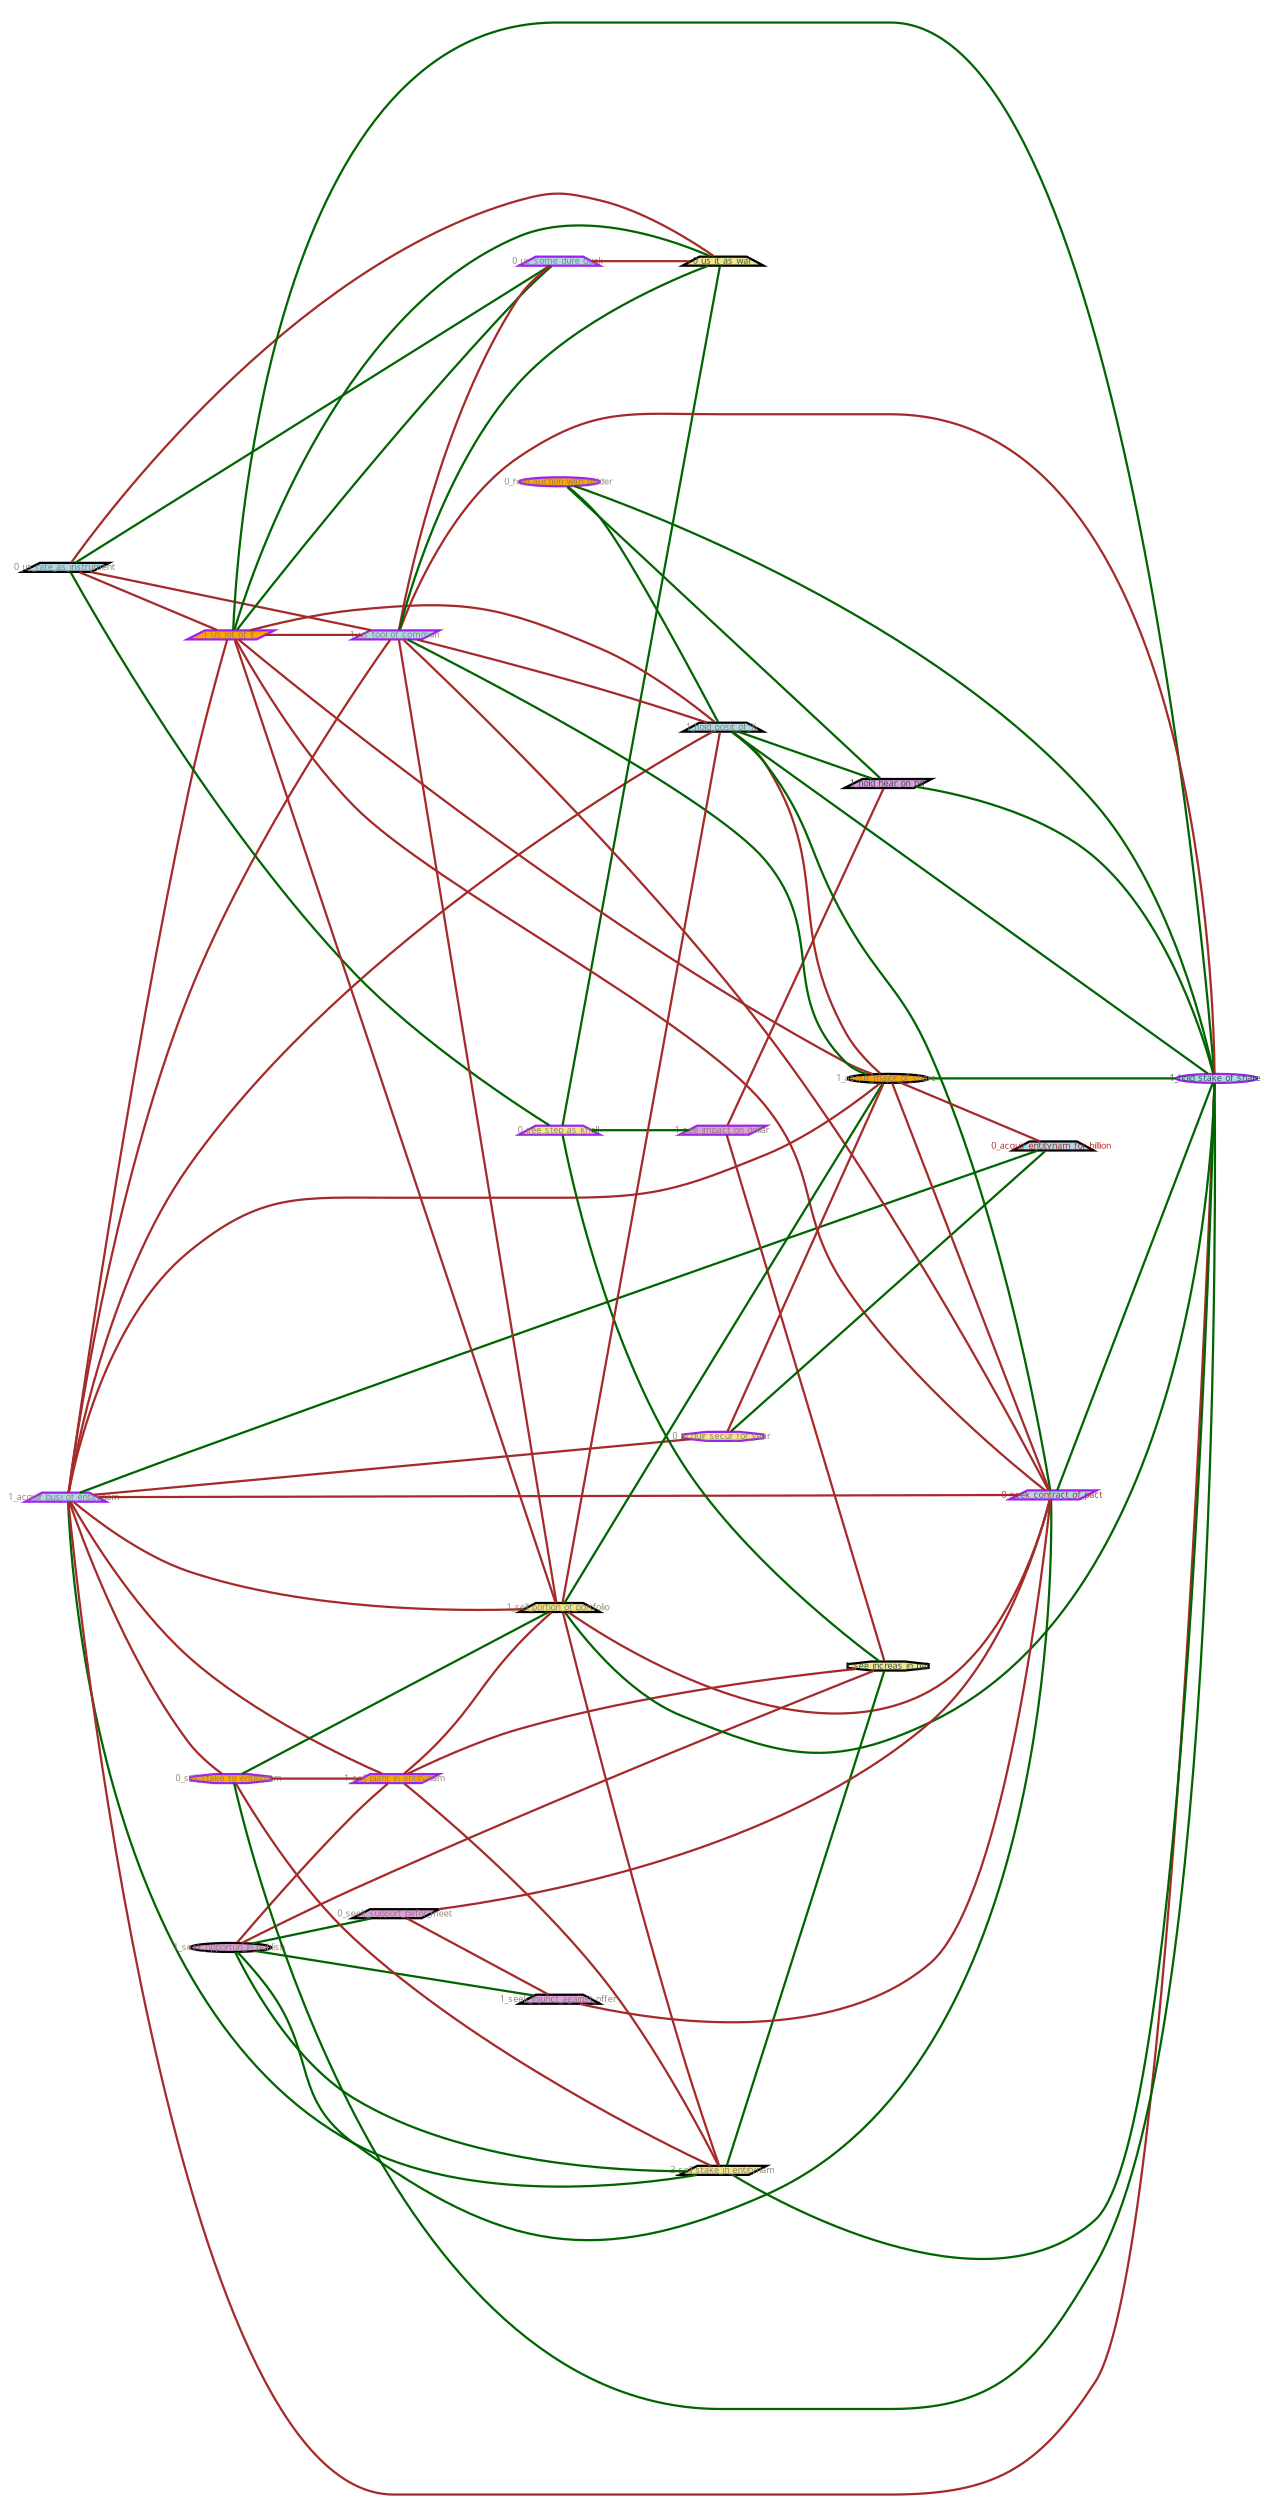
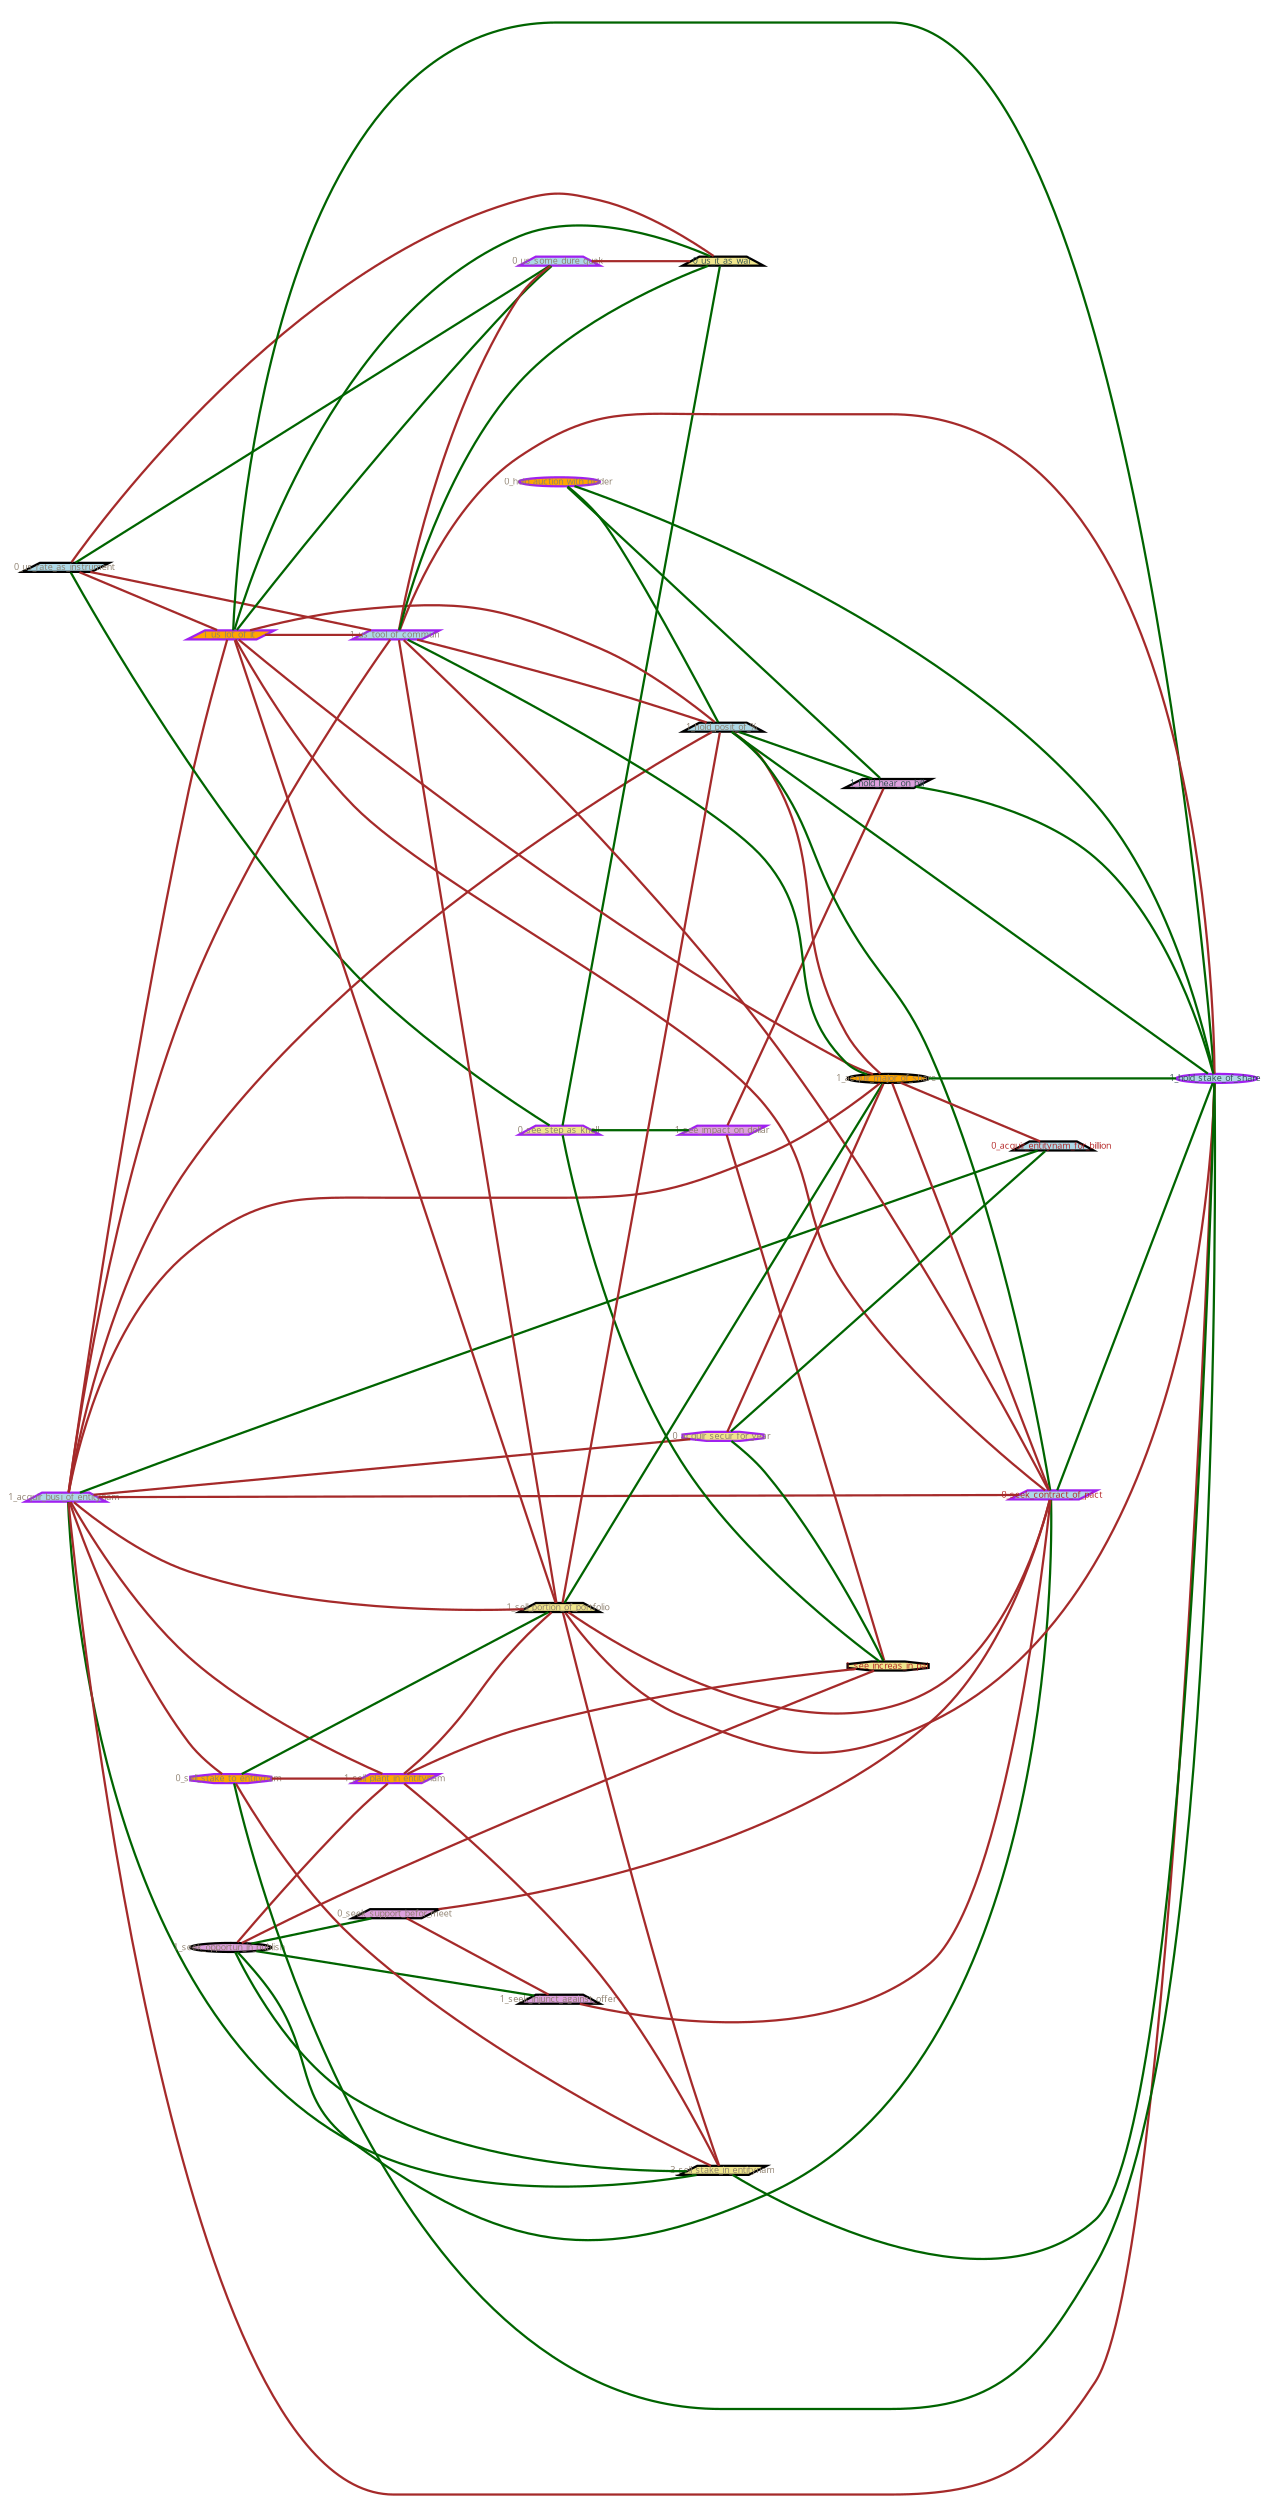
  graph {
    fontname="Open Sans"
    rankdir=LR
    node [color=purple fillcolor=lightblue fixedsize=true fontcolor="#8b7d6b" fontname="Open Sans" fontsize=4 shape=parallelogram style=filled]
    edge [color=brown fontname="Open Sans" w=1]
    "1_acquir_busi_of_entitynam " [height=.06 shape=trapezium width=.5]
    "0_hold_auction_with_bidder " [fillcolor=orange height=.06 shape=ellipse width=.5]
    "0_us_rate_as_instrument " [color=black height=.06 width=.5]
    "0_see_step_as_knell " [fillcolor=khaki height=.06 shape=trapezium width=.5]
    "1_us_lot_of_it " [fillcolor=orange height=.06 width=.5]
    "1_seek_opportun_in_publish " [color=black fillcolor=plum height=.06 shape=ellipse width=.5]
    "1_see_impact_on_dollar " [fillcolor=plum height=.06 width=.5]
    "1_us_tool_of_commun " [height=.06 width=.5]
    "0_sell_stake_to_entitynam " [fillcolor=orange height=.06 shape=octagon width=.5]
    "1_sell_plant_in_entitynam " [fillcolor=orange height=.06 width=.5]
    "0_us_some_dure_quak " [height=.06 shape=trapezium width=.5]
    "1_sell_portion_of_portfolio " [color=black fillcolor=khaki height=.06 shape=trapezium width=.5]
    n13 [color=black fillcolor=khaki height=.06 label="3_sell_stake_in_entitynam" width=.5]
    "1_hold_posit_of_% " [color=black height=.06 shape=trapezium width=.5]
    "0_seek_support_befor_meet " [color=black fillcolor=plum height=.06 width=.5]
    "0_acquir_secur_for_year " [fillcolor=khaki height=.06 shape=octagon width=.5]
    "1_acquir_major_of_share " [color=black fillcolor=orange height=.06 shape=ellipse width=.5]
    "1_seek_injunct_against_offer " [color=black fillcolor=plum height=.06 shape=trapezium width=.5]
    "0_seek_contract_of_pact " [fontcolor="#b22222" height=.06 width=.5]
    "0_acquir_entitynam_for_billion " [color=black fontcolor="#b22222" height=.06 shape=trapezium width=.5]
    "1_hold_stake_of_share " [fontcolor="#2f4f4f" height=.06 shape=ellipse width=.5]
    "1_hold_hear_on_bill " [color=black fillcolor=plum fontcolor="#2f4f4f" height=.06 width=.5]
    "0_us_it_as_wai " [color=black fillcolor=khaki fontcolor="#2f4f4f" height=.06 shape=trapezium width=.5]
-   "1_see_increas_in_pai " [color=black fillcolor=khaki fontcolor="#2f4f4f" height=.06 shape=octagon width=.5]
+   "1_see_increas_in_pai " [color=black fillcolor=khaki fontcolor="#b22222" height=.06 shape=octagon width=.5]
    subgraph sub_1 {
      "1_acquir_busi_of_entitynam "
      "0_hold_auction_with_bidder "
      "0_us_rate_as_instrument "
      "0_see_step_as_knell "
      "1_us_lot_of_it "
      "1_seek_opportun_in_publish "
      "1_see_impact_on_dollar "
      "1_us_tool_of_commun "
      "0_sell_stake_to_entitynam "
      "1_sell_plant_in_entitynam "
      "0_us_some_dure_quak "
      "1_sell_portion_of_portfolio "
      n13
      "1_hold_posit_of_% "
      "0_seek_support_befor_meet "
      "0_acquir_secur_for_year "
      "1_acquir_major_of_share "
      "1_seek_injunct_against_offer "
    }
    subgraph sub_2 {
      "0_seek_contract_of_pact "
      "0_acquir_entitynam_for_billion "
    }
    "1_acquir_busi_of_entitynam " -- "1_us_lot_of_it "
    "1_acquir_busi_of_entitynam " -- "1_us_tool_of_commun "
    "1_acquir_busi_of_entitynam " -- "0_sell_stake_to_entitynam "
    "1_acquir_busi_of_entitynam " -- "1_sell_plant_in_entitynam "
    "1_acquir_busi_of_entitynam " -- "1_sell_portion_of_portfolio "
    "1_acquir_busi_of_entitynam " -- n13 [color=darkgreen]
    "1_acquir_busi_of_entitynam " -- "1_hold_posit_of_% "
    "1_acquir_busi_of_entitynam " -- "0_acquir_secur_for_year "
    "1_acquir_busi_of_entitynam " -- "1_acquir_major_of_share " [w=2]
    "1_acquir_busi_of_entitynam " -- "0_seek_contract_of_pact "
    "1_acquir_busi_of_entitynam " -- "0_acquir_entitynam_for_billion " [color=darkgreen]
    "1_acquir_busi_of_entitynam " -- "1_hold_stake_of_share "
    "0_hold_auction_with_bidder " -- "1_hold_posit_of_% " [color=darkgreen]
    "0_hold_auction_with_bidder " -- "1_hold_stake_of_share " [color=darkgreen]
    "0_hold_auction_with_bidder " -- "1_hold_hear_on_bill " [color=darkgreen]
    "0_us_rate_as_instrument " -- "0_see_step_as_knell " [color=darkgreen]
    "0_us_rate_as_instrument " -- "1_us_lot_of_it "
    "0_us_rate_as_instrument " -- "1_us_tool_of_commun "
    "0_us_rate_as_instrument " -- "0_us_some_dure_quak " [color=darkgreen]
    "0_us_rate_as_instrument " -- "0_us_it_as_wai " [w=2]
    "0_see_step_as_knell " -- "1_see_impact_on_dollar " [color=darkgreen]
    "0_see_step_as_knell " -- "0_us_it_as_wai " [color=darkgreen]
    "0_see_step_as_knell " -- "1_see_increas_in_pai " [color=darkgreen]
    "1_us_lot_of_it " -- "1_us_tool_of_commun " [w=2]
    "1_us_lot_of_it " -- "0_us_some_dure_quak " [color=darkgreen]
    "1_us_lot_of_it " -- "1_sell_portion_of_portfolio "
    "1_us_lot_of_it " -- "1_hold_posit_of_% "
    "1_us_lot_of_it " -- "1_acquir_major_of_share "
    "1_us_lot_of_it " -- "0_seek_contract_of_pact "
    "1_us_lot_of_it " -- "1_hold_stake_of_share " [color=darkgreen]
    "1_us_lot_of_it " -- "0_us_it_as_wai " [color=darkgreen]
    "1_seek_opportun_in_publish " -- "1_sell_plant_in_entitynam "
    "1_seek_opportun_in_publish " -- n13 [color=darkgreen]
    "1_seek_opportun_in_publish " -- "0_seek_support_befor_meet " [color=darkgreen]
    "1_seek_opportun_in_publish " -- "1_seek_injunct_against_offer " [color=darkgreen]
    "1_seek_opportun_in_publish " -- "0_seek_contract_of_pact " [color=darkgreen]
    "1_seek_opportun_in_publish " -- "1_see_increas_in_pai "
    "1_see_impact_on_dollar " -- "1_hold_hear_on_bill "
    "1_see_impact_on_dollar " -- "1_see_increas_in_pai "
    "1_us_tool_of_commun " -- "0_us_some_dure_quak "
    "1_us_tool_of_commun " -- "1_sell_portion_of_portfolio "
    "1_us_tool_of_commun " -- "1_hold_posit_of_% "
    "1_us_tool_of_commun " -- "1_acquir_major_of_share " [color=darkgreen]
    "1_us_tool_of_commun " -- "0_seek_contract_of_pact "
    "1_us_tool_of_commun " -- "1_hold_stake_of_share "
    "1_us_tool_of_commun " -- "0_us_it_as_wai " [color=darkgreen]
    "0_sell_stake_to_entitynam " -- "1_sell_plant_in_entitynam " [w=2]
    "0_sell_stake_to_entitynam " -- "1_sell_portion_of_portfolio " [color=darkgreen]
    "0_sell_stake_to_entitynam " -- n13 [w=3]
    "0_sell_stake_to_entitynam " -- "1_hold_stake_of_share " [color=darkgreen]
    "1_sell_plant_in_entitynam " -- "1_sell_portion_of_portfolio "
    "1_sell_plant_in_entitynam " -- n13 [w=3]
    "1_sell_plant_in_entitynam " -- "1_see_increas_in_pai "
    "0_us_some_dure_quak " -- "0_us_it_as_wai "
    "1_sell_portion_of_portfolio " -- n13
    "1_sell_portion_of_portfolio " -- "1_hold_posit_of_% "
    "1_sell_portion_of_portfolio " -- "1_acquir_major_of_share " [color=darkgreen]
    "1_sell_portion_of_portfolio " -- "0_seek_contract_of_pact "
-   "1_sell_portion_of_portfolio " -- "1_hold_stake_of_share " [color=darkgreen]
+   "1_sell_portion_of_portfolio " -- "1_hold_stake_of_share "
    n13 -- "1_hold_stake_of_share " [color=darkgreen]
-   n13 -- "1_see_increas_in_pai " [color=darkgreen]
+   "0_acquir_secur_for_year " -- "1_see_increas_in_pai " [color=darkgreen]
    "1_hold_posit_of_% " -- "1_acquir_major_of_share "
    "1_hold_posit_of_% " -- "0_seek_contract_of_pact " [color=darkgreen]
    "1_hold_posit_of_% " -- "1_hold_stake_of_share " [color=darkgreen w=2]
    "1_hold_posit_of_% " -- "1_hold_hear_on_bill " [color=darkgreen]
    "0_seek_support_befor_meet " -- "1_seek_injunct_against_offer "
    "0_seek_support_befor_meet " -- "0_seek_contract_of_pact "
    "0_acquir_secur_for_year " -- "1_acquir_major_of_share "
    "0_acquir_secur_for_year " -- "0_acquir_entitynam_for_billion " [color=darkgreen w=2]
    "1_acquir_major_of_share " -- "0_seek_contract_of_pact "
    "1_acquir_major_of_share " -- "0_acquir_entitynam_for_billion "
    "1_acquir_major_of_share " -- "1_hold_stake_of_share " [color=darkgreen w=2]
    "1_seek_injunct_against_offer " -- "0_seek_contract_of_pact "
    "0_seek_contract_of_pact " -- "1_hold_stake_of_share " [color=darkgreen]
    "1_hold_hear_on_bill " -- "1_hold_stake_of_share " [color=darkgreen]
  }
